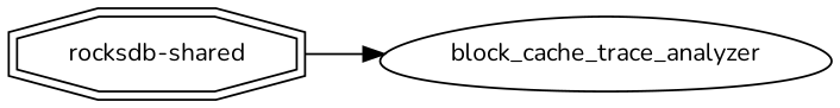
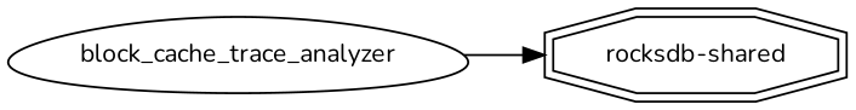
  digraph {
    rankdir=LR
    fontname=Nunito
    node [fontsize=12 fontname=Nunito]
    n1 [label=block_cache_trace_analyzer shape=egg]
    n2 [label="rocksdb-shared" shape=doubleoctagon]
-   n2 -> n1 [style=solid fontname=Nunito]
+   n1 -> n2 [style=solid fontname=Nunito]
  }
